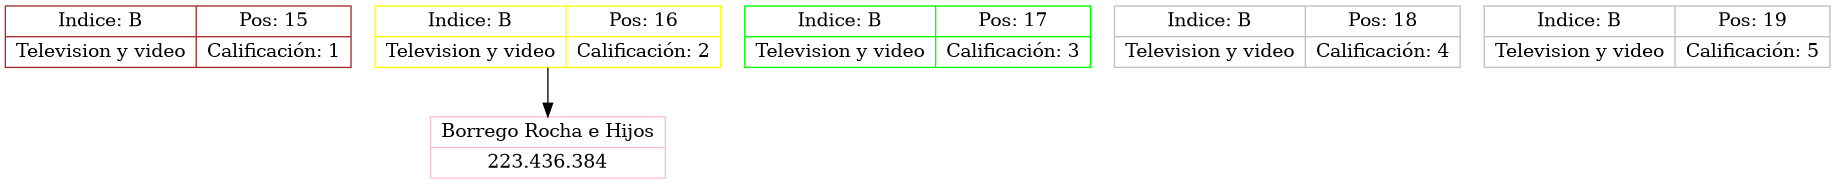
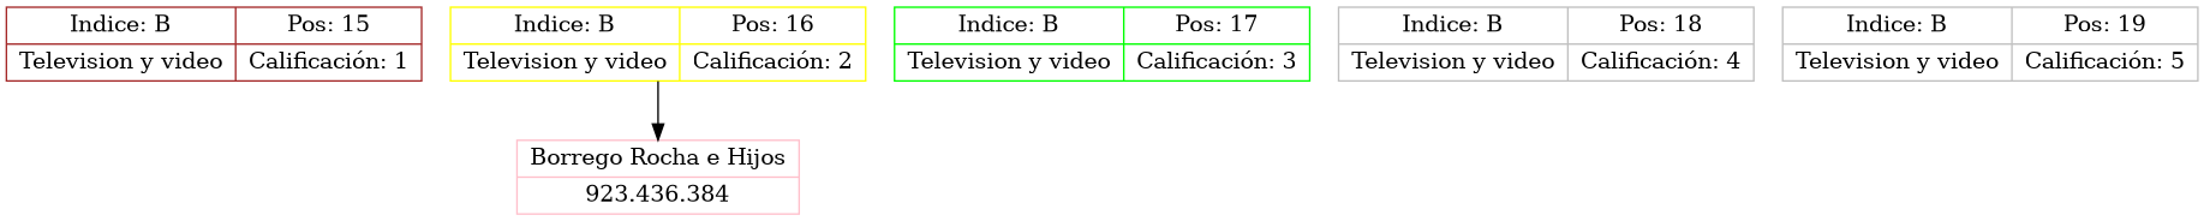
  digraph {
    node [color=gray fillcolor=pink shape=record]
    n1 [color=brown label="{Indice: B|Television y video}|{Pos: 15|Calificación: 1}"]
    n2 [color=yellow fillcolor=gray label="{Indice: B|Television y video}|{Pos: 16|Calificación: 2}"]
-   n3 [color=pink label="{Borrego Rocha e Hijos|223.436.384}" fillcolor=""]
+   n3 [color=pink label="{Borrego Rocha e Hijos|923.436.384}" fillcolor=""]
    n4 [color=green fillcolor=red label="{Indice: B|Television y video}|{Pos: 17|Calificación: 3}"]
    n5 [fillcolor=red label="{Indice: B|Television y video}|{Pos: 18|Calificación: 4}"]
    n6 [label="{Indice: B|Television y video}|{Pos: 19|Calificación: 5}"]
    n2 -> n3
  }
